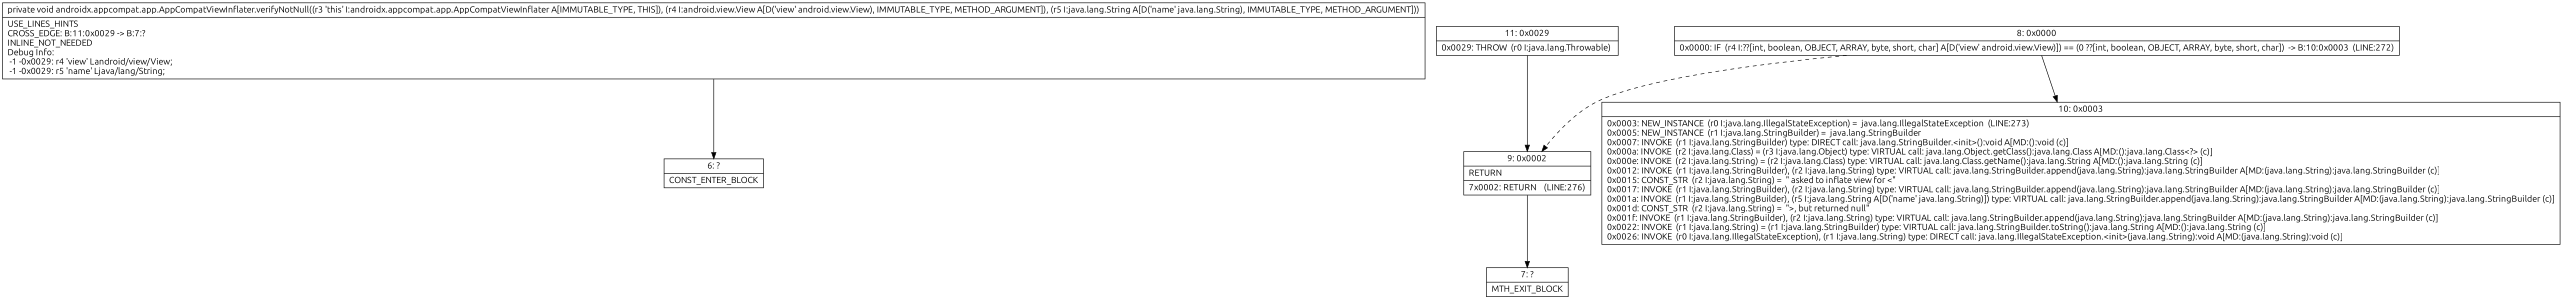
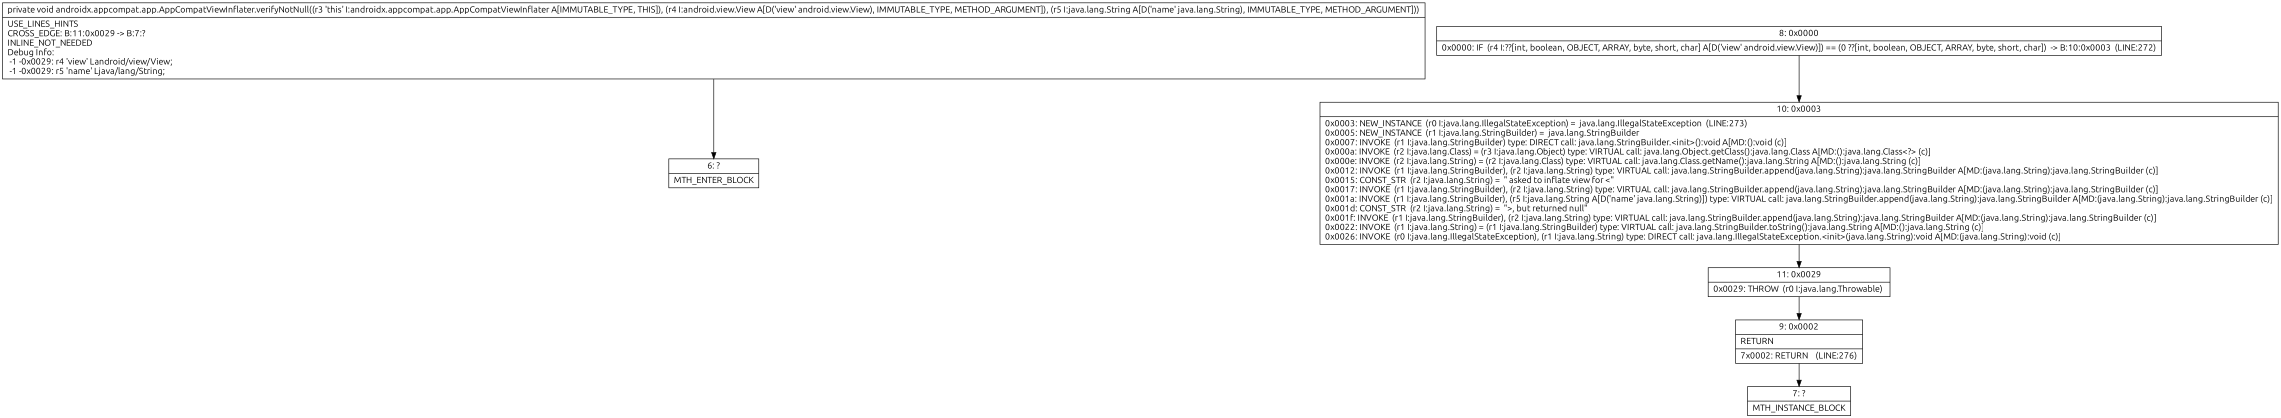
  digraph {
    fontname=Ubuntu
    node [fontname=Ubuntu shape=record]
    edge [fontname=Ubuntu]
-   n1 [label="{6\:\ ?|CONST_ENTER_BLOCK\l}"]
+   n1 [label="{6\:\ ?|MTH_ENTER_BLOCK\l}"]
    n2 [label="{8\:\ 0x0000|0x0000: IF  (r4 I:??[int, boolean, OBJECT, ARRAY, byte, short, char] A[D('view' android.view.View)]) == (0 ??[int, boolean, OBJECT, ARRAY, byte, short, char])  \-\> B:10:0x0003  (LINE:272)\l}"]
    n3 [label="{9\:\ 0x0002|RETURN\l|7x0002: RETURN    (LINE:276)\l}"]
    n4 [label="{10\:\ 0x0003|0x0003: NEW_INSTANCE  (r0 I:java.lang.IllegalStateException) =  java.lang.IllegalStateException  (LINE:273)\l0x0005: NEW_INSTANCE  (r1 I:java.lang.StringBuilder) =  java.lang.StringBuilder \l0x0007: INVOKE  (r1 I:java.lang.StringBuilder) type: DIRECT call: java.lang.StringBuilder.\<init\>():void A[MD:():void (c)]\l0x000a: INVOKE  (r2 I:java.lang.Class) = (r3 I:java.lang.Object) type: VIRTUAL call: java.lang.Object.getClass():java.lang.Class A[MD:():java.lang.Class\<?\> (c)]\l0x000e: INVOKE  (r2 I:java.lang.String) = (r2 I:java.lang.Class) type: VIRTUAL call: java.lang.Class.getName():java.lang.String A[MD:():java.lang.String (c)]\l0x0012: INVOKE  (r1 I:java.lang.StringBuilder), (r2 I:java.lang.String) type: VIRTUAL call: java.lang.StringBuilder.append(java.lang.String):java.lang.StringBuilder A[MD:(java.lang.String):java.lang.StringBuilder (c)]\l0x0015: CONST_STR  (r2 I:java.lang.String) =  \" asked to inflate view for \<\" \l0x0017: INVOKE  (r1 I:java.lang.StringBuilder), (r2 I:java.lang.String) type: VIRTUAL call: java.lang.StringBuilder.append(java.lang.String):java.lang.StringBuilder A[MD:(java.lang.String):java.lang.StringBuilder (c)]\l0x001a: INVOKE  (r1 I:java.lang.StringBuilder), (r5 I:java.lang.String A[D('name' java.lang.String)]) type: VIRTUAL call: java.lang.StringBuilder.append(java.lang.String):java.lang.StringBuilder A[MD:(java.lang.String):java.lang.StringBuilder (c)]\l0x001d: CONST_STR  (r2 I:java.lang.String) =  \"\>, but returned null\" \l0x001f: INVOKE  (r1 I:java.lang.StringBuilder), (r2 I:java.lang.String) type: VIRTUAL call: java.lang.StringBuilder.append(java.lang.String):java.lang.StringBuilder A[MD:(java.lang.String):java.lang.StringBuilder (c)]\l0x0022: INVOKE  (r1 I:java.lang.String) = (r1 I:java.lang.StringBuilder) type: VIRTUAL call: java.lang.StringBuilder.toString():java.lang.String A[MD:():java.lang.String (c)]\l0x0026: INVOKE  (r0 I:java.lang.IllegalStateException), (r1 I:java.lang.String) type: DIRECT call: java.lang.IllegalStateException.\<init\>(java.lang.String):void A[MD:(java.lang.String):void (c)]\l}"]
-   n5 [label="{7\:\ ?|MTH_EXIT_BLOCK\l}"]
+   n5 [label="{7\:\ ?|MTH_INSTANCE_BLOCK\l}"]
    n6 [label="{11\:\ 0x0029|0x0029: THROW  (r0 I:java.lang.Throwable) \l}"]
    n7 [label="{private void androidx.appcompat.app.AppCompatViewInflater.verifyNotNull((r3 'this' I:androidx.appcompat.app.AppCompatViewInflater A[IMMUTABLE_TYPE, THIS]), (r4 I:android.view.View A[D('view' android.view.View), IMMUTABLE_TYPE, METHOD_ARGUMENT]), (r5 I:java.lang.String A[D('name' java.lang.String), IMMUTABLE_TYPE, METHOD_ARGUMENT]))  | USE_LINES_HINTS\lCROSS_EDGE: B:11:0x0029 \-\> B:7:?\lINLINE_NOT_NEEDED\lDebug Info:\l  \-1 \-0x0029: r4 'view' Landroid\/view\/View;\l  \-1 \-0x0029: r5 'name' Ljava\/lang\/String;\l}"]
-   n2 -> n3 [style=dashed]
    n2 -> n4
    n3 -> n5
+   n4 -> n6
    n6 -> n3
    n7 -> n1
  }
